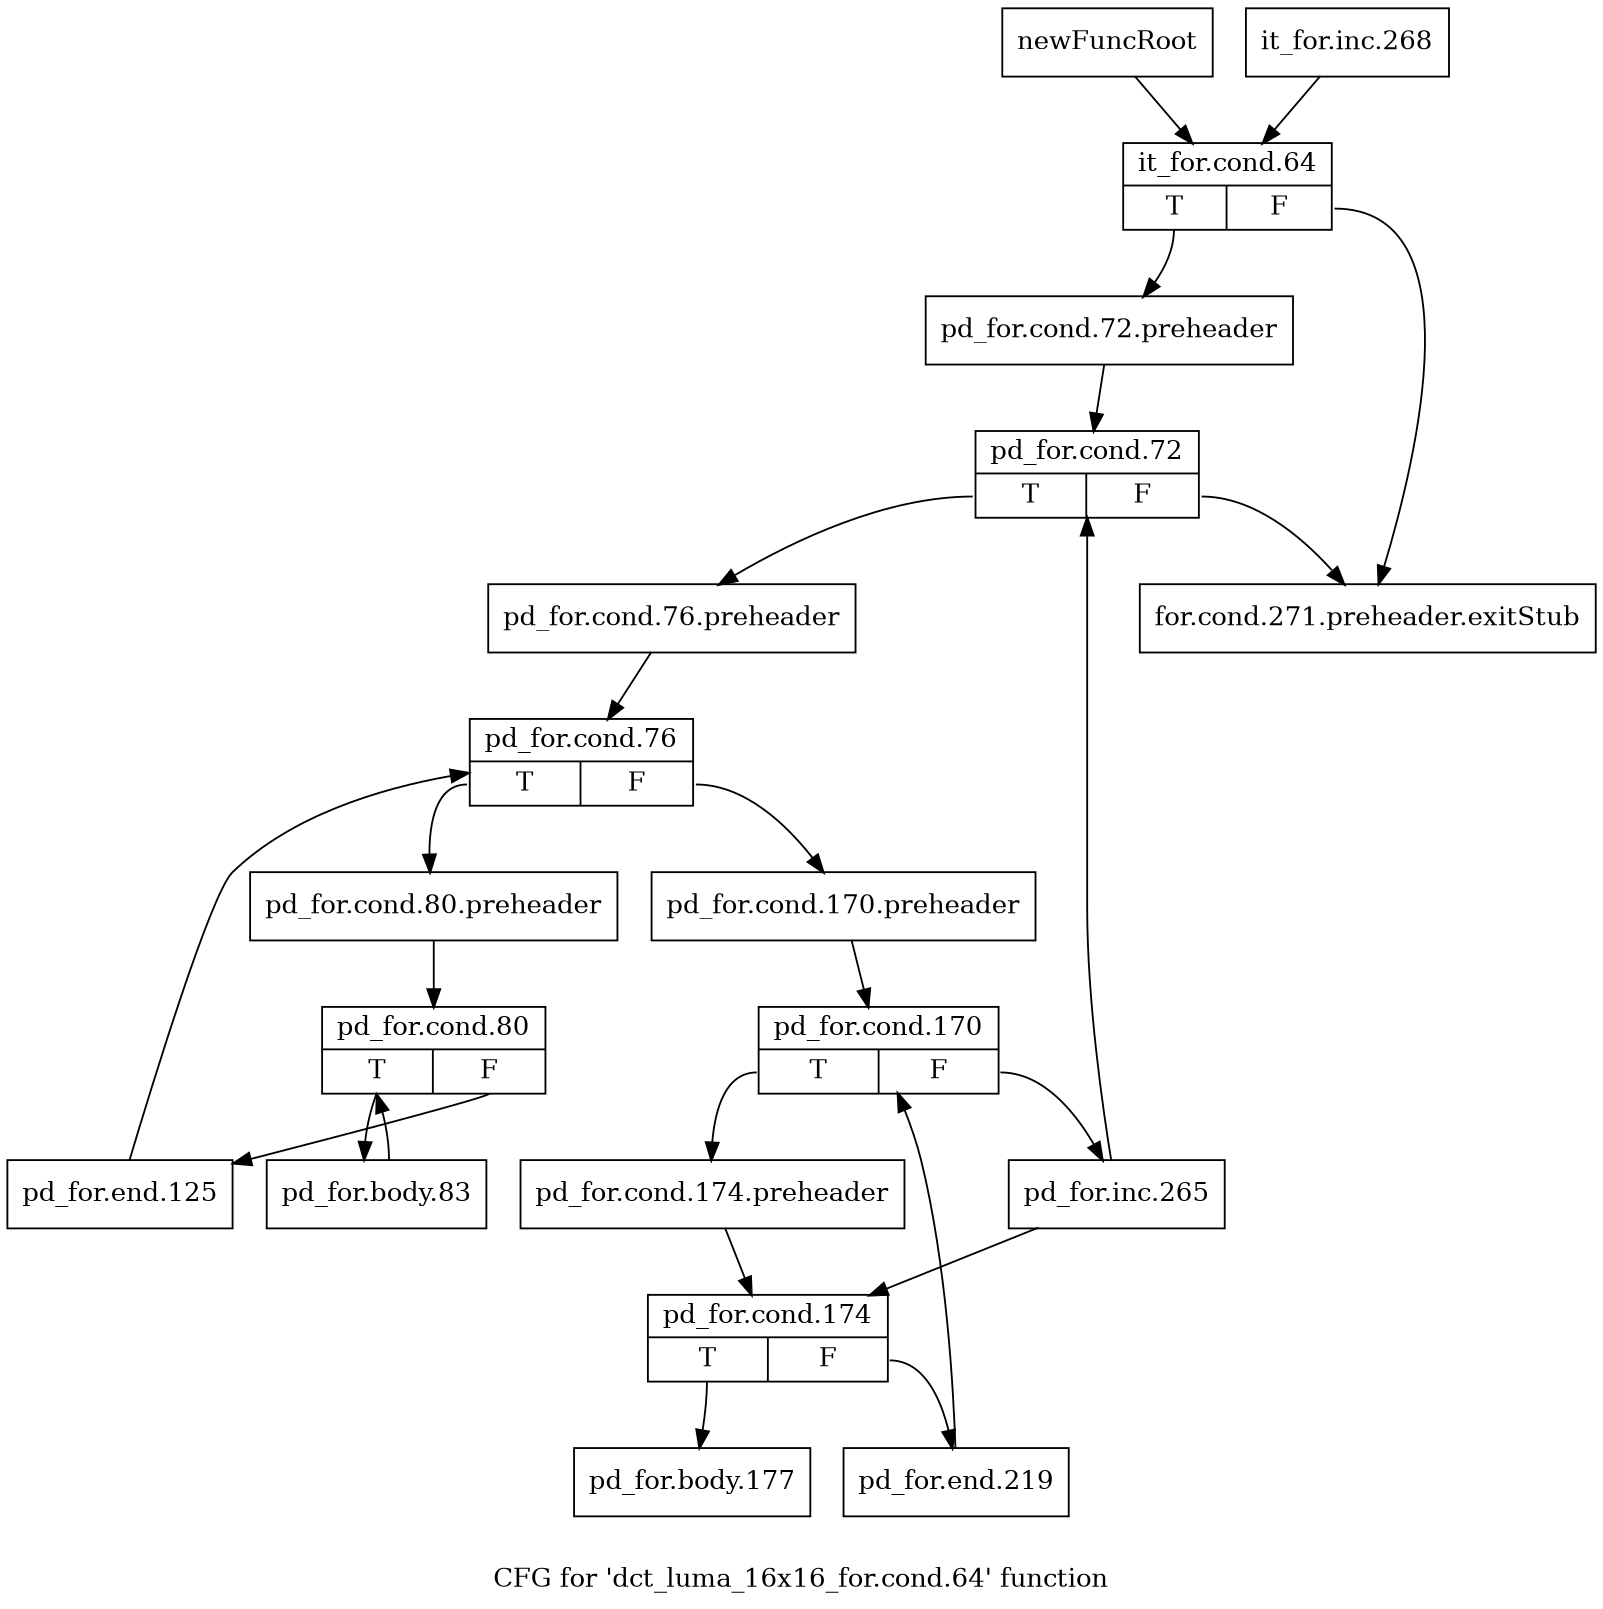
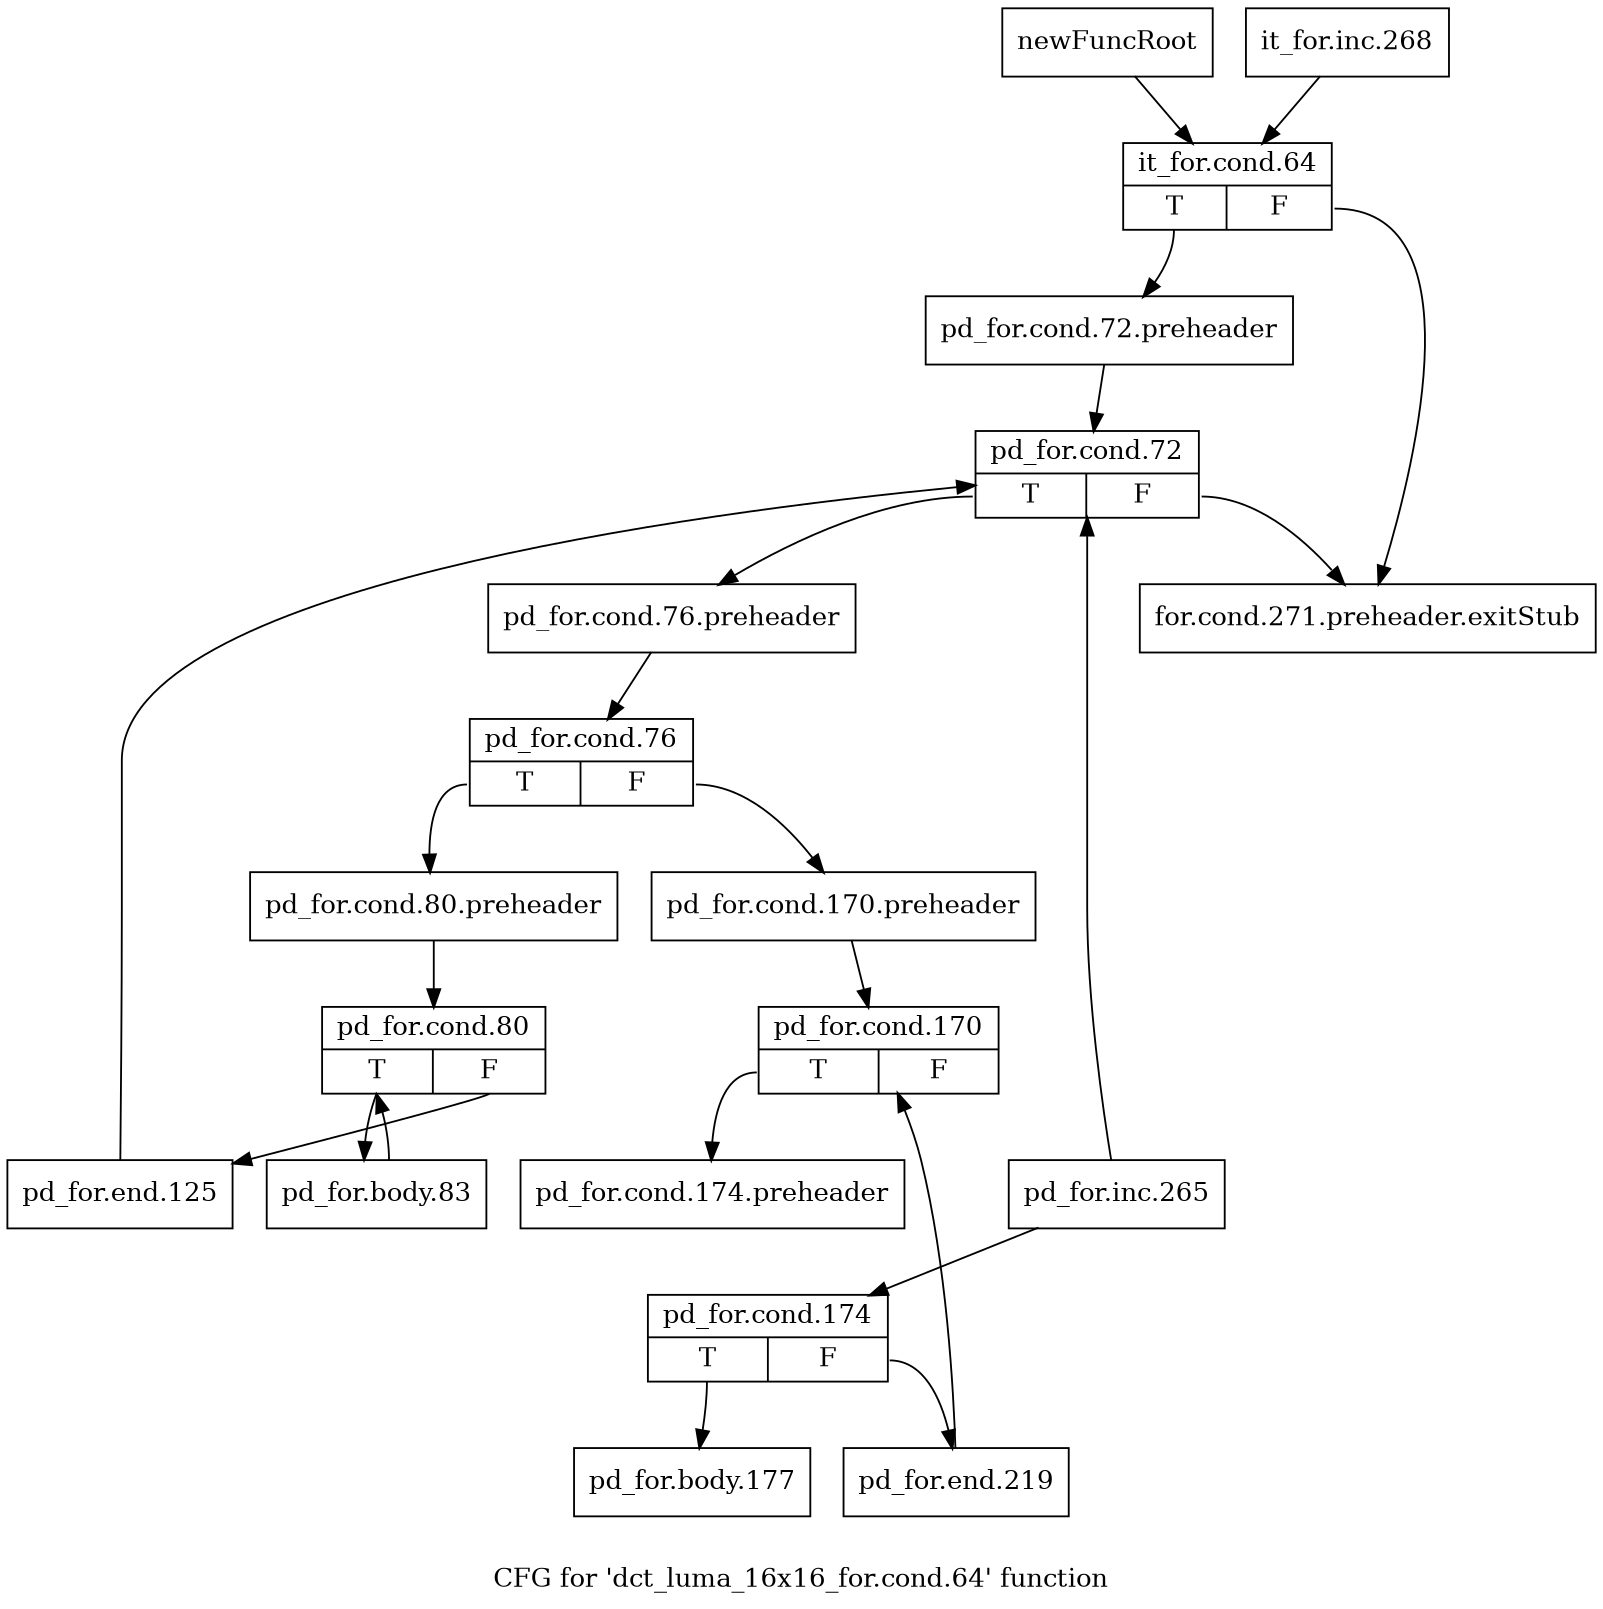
  digraph {
    label="CFG for 'dct_luma_16x16_for.cond.64' function"
    node [shape=record]
    n1 [label="{newFuncRoot}"]
    n2 [label="{it_for.cond.64|{<s0>T|<s1>F}}"]
    n3 [label="{for.cond.271.preheader.exitStub}"]
    n4 [label="{pd_for.cond.72.preheader}"]
    n5 [label="{pd_for.cond.72|{<s0>T|<s1>F}}"]
    n6 [label="{pd_for.cond.76.preheader}"]
    n7 [label="{pd_for.cond.76|{<s0>T|<s1>F}}"]
    n8 [label="{it_for.inc.268}"]
    n9 [label="{pd_for.cond.80.preheader}"]
    n10 [label="{pd_for.cond.170.preheader}"]
    n11 [label="{pd_for.cond.80|{<s0>T|<s1>F}}"]
    n12 [label="{pd_for.cond.170|{<s0>T|<s1>F}}"]
    n13 [label="{pd_for.body.83}"]
    n14 [label="{pd_for.end.125}"]
    n15 [label="{pd_for.cond.174.preheader}"]
    n16 [label="{pd_for.inc.265}"]
    n17 [label="{pd_for.cond.174|{<s0>T|<s1>F}}"]
    n18 [label="{pd_for.body.177}"]
    n19 [label="{pd_for.end.219}"]
    n1 -> n2
    n2 -> n3 [tailport=s1]
    n2 -> n4 [tailport=s0]
    n4 -> n5
    n5 -> n3 [tailport=s1]
    n5 -> n6 [tailport=s0]
    n6 -> n7
    n7 -> n9 [tailport=s0]
    n7 -> n10 [tailport=s1]
    n8 -> n2
    n9 -> n11
    n10 -> n12
    n11 -> n13 [tailport=s0]
    n11 -> n14 [tailport=s1]
    n12 -> n15 [tailport=s0]
-   n12 -> n16 [tailport=s1]
    n13 -> n11
-   n14 -> n7
-   n15 -> n17
+   n14 -> n5
    n16 -> n5
    n16 -> n17
    n17 -> n18 [tailport=s0]
    n17 -> n19 [tailport=s1]
    n19 -> n12
  }
